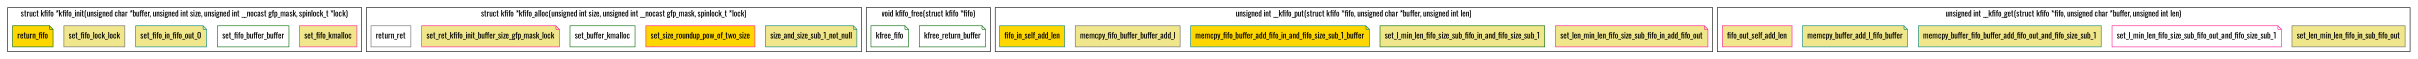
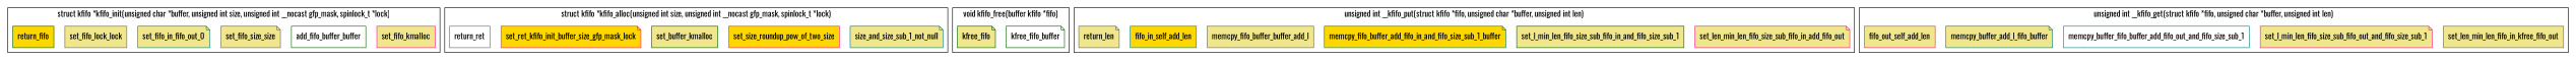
  digraph {
    fontname=Oswald
    node [style=filled fillcolor=khaki color=deeppink shape=box fontname=Oswald]
    n1 [label=set_fifo_kmalloc]
-   n2 [label=set_fifo_buffer_buffer fillcolor=white color=darkgreen]
+   n2 [label=add_fifo_buffer_buffer fillcolor=white color=darkgreen]
+   n3 [label=set_fifo_size_size color=gray40 shape=note]
    n4 [label=set_fifo_in_fifo_out_0 color=teal shape=note]
    n5 [label=set_fifo_lock_lock color=gray40]
-   n6 [label=return_fifo fillcolor=gold color=darkgreen shape=note]
+   n6 [label=return_fifo fillcolor=gold color=darkgreen]
    n7 [label=size_and_size_sub_1_not_null color=teal shape=note]
    n8 [label=set_size_roundup_pow_of_two_size fillcolor=gold]
-   n9 [label=set_buffer_kmalloc fillcolor=white color=darkgreen]
-   n10 [label=set_ret_kfifo_init_buffer_size_gfp_mask_lock shape=note]
+   n9 [label=set_buffer_kmalloc color=darkgreen]
+   n10 [label=set_ret_kfifo_init_buffer_size_gfp_mask_lock fillcolor=gold shape=note]
    n11 [label=return_ret fillcolor=white color=gray40]
-   n12 [label=kfree_return_buffer fillcolor=white color=darkgreen shape=note]
-   n13 [label=kfree_fifo fillcolor=white color=darkgreen shape=note]
+   n12 [label=kfree_fifo_buffer fillcolor=white color=darkgreen shape=note]
+   n13 [label=kfree_fifo color=darkgreen shape=note]
    n14 [label=set_len_min_len_fifo_size_sub_fifo_in_add_fifo_out shape=note]
    n15 [label=set_l_min_len_fifo_size_sub_fifo_in_and_fifo_size_sub_1 color=darkgreen]
    n16 [label=memcpy_fifo_buffer_add_fifo_in_and_fifo_size_sub_1_buffer fillcolor=gold color=teal shape=note]
    n17 [label=memcpy_fifo_buffer_buffer_add_l color=gray40]
    n18 [label=fifo_in_self_add_len fillcolor=gold color=teal]
-   n20 [label=set_len_min_len_fifo_in_sub_fifo_out color=gray40]
-   n21 [label=set_l_min_len_fifo_size_sub_fifo_out_and_fifo_size_sub_1 fillcolor=white shape=note]
-   n22 [label=memcpy_buffer_fifo_buffer_add_fifo_out_and_fifo_size_sub_1 color=teal]
+   n19 [label=return_len color=gray40 shape=note]
+   n20 [label=set_len_min_len_fifo_in_kfree_fifo_out color=gray40]
+   n21 [label=set_l_min_len_fifo_size_sub_fifo_out_and_fifo_size_sub_1 shape=note]
+   n22 [label=memcpy_buffer_fifo_buffer_add_fifo_out_and_fifo_size_sub_1 fillcolor=white color=teal]
    n23 [label=memcpy_buffer_add_l_fifo_buffer color=teal shape=note]
    n24 [label=fifo_out_self_add_len]
    subgraph cluster_1 {
      label="struct kfifo *kfifo_init(unsigned char *buffer, unsigned int size, unsigned int __nocast gfp_mask, spinlock_t *lock)"
      n1
      n2
+     n3
      n4
      n5
      n6
    }
    subgraph cluster_2 {
      label="struct kfifo *kfifo_alloc(unsigned int size, unsigned int __nocast gfp_mask, spinlock_t *lock)"
      n7
      n8
      n9
      n10
      n11
    }
    subgraph cluster_3 {
-     label="void kfifo_free(struct kfifo *fifo)"
+     label="void kfifo_free(buffer kfifo *fifo)"
      n12
      n13
    }
    subgraph cluster_4 {
      label="unsigned int __kfifo_put(struct kfifo *fifo, unsigned char *buffer, unsigned int len)"
      n14
      n15
      n16
      n17
      n18
+     n19
    }
    subgraph cluster_5 {
      label="unsigned int __kfifo_get(struct kfifo *fifo, unsigned char *buffer, unsigned int len)"
      n20
      n21
      n22
      n23
      n24
    }
  }
